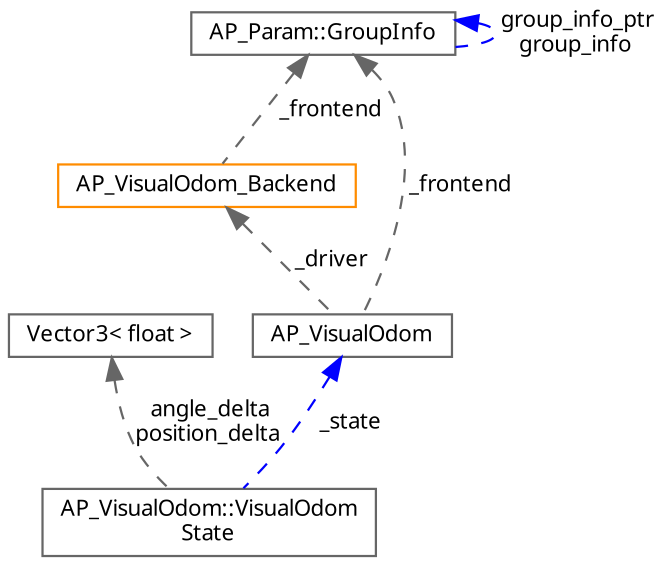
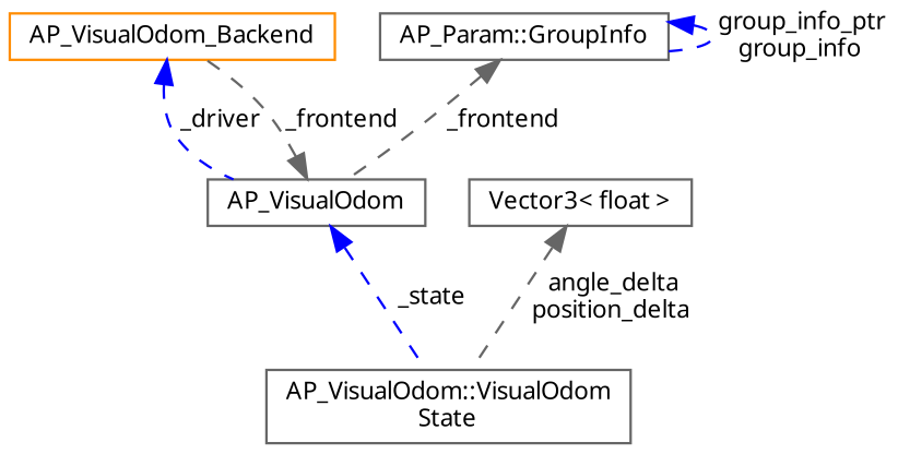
  digraph {
    fontname="Noto Sans"
    node [color=gray40 fillcolor=white fontname="Noto Sans" fontsize=10 shape=record style=filled]
    edge [color=gray40 dir=back fontname="Noto Sans" fontsize=10 labelfontname=Helvetica labelfontsize=10 style=dashed]
    n1 [color=darkorange height=0.2 label=AP_VisualOdom_Backend width=0.4]
    n2 [height=0.2 label=AP_VisualOdom width=0.4]
    n3 [height=0.2 label="AP_VisualOdom::VisualOdom\lState" width=0.4]
    n4 [height=0.2 label="Vector3\< float \>" width=0.4]
    n5 [height=0.2 label="AP_Param::GroupInfo" width=0.4]
-   n1 -> n2 [label=" _driver"]
-   n5 -> n1 [label=" _frontend"]
+   n1 -> n2 [color=blue label=" _driver"]
+   n2 -> n1 [label=" _frontend"]
    n2 -> n3 [color=blue label=" _state"]
    n4 -> n3 [label=" angle_delta\nposition_delta"]
    n5 -> n2 [label=" _frontend"]
    n5 -> n5 [color=blue label=" group_info_ptr\ngroup_info"]
  }
